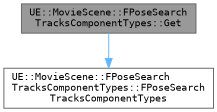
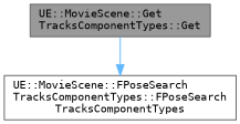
  digraph {
    rankdir=TB
    fontname="DejaVu Sans Mono"
    node [fontname="DejaVu Sans Mono" fontsize=10 shape=box style=filled]
-   n1 [color=gray40 fillcolor=grey60 fontcolor=black height=0.2 label="UE::MovieScene::FPoseSearch\lTracksComponentTypes::Get" width=0.4]
+   n1 [color=gray40 fillcolor=grey60 fontcolor=black height=0.2 label="UE::MovieScene::Get\lTracksComponentTypes::Get" width=0.4]
    n2 [color=grey40 fillcolor=white height=0.2 label="UE::MovieScene::FPoseSearch\lTracksComponentTypes::FPoseSearch\lTracksComponentTypes" width=0.4]
    n1 -> n2 [color=steelblue1 fontname="DejaVu Sans Mono" fontsize=10 labelfontname=Helvetica labelfontsize=10 style=solid]
  }
